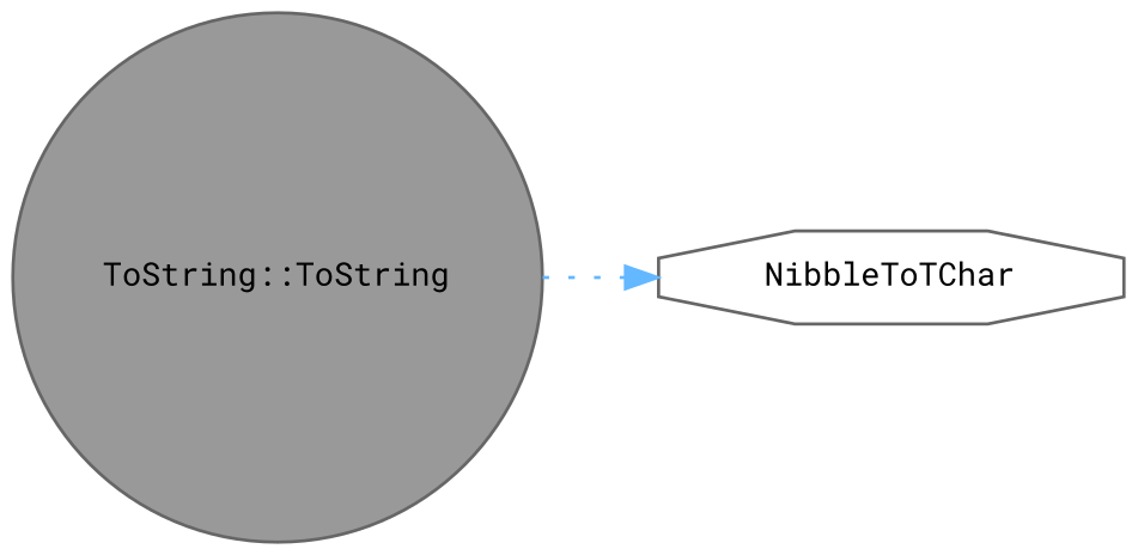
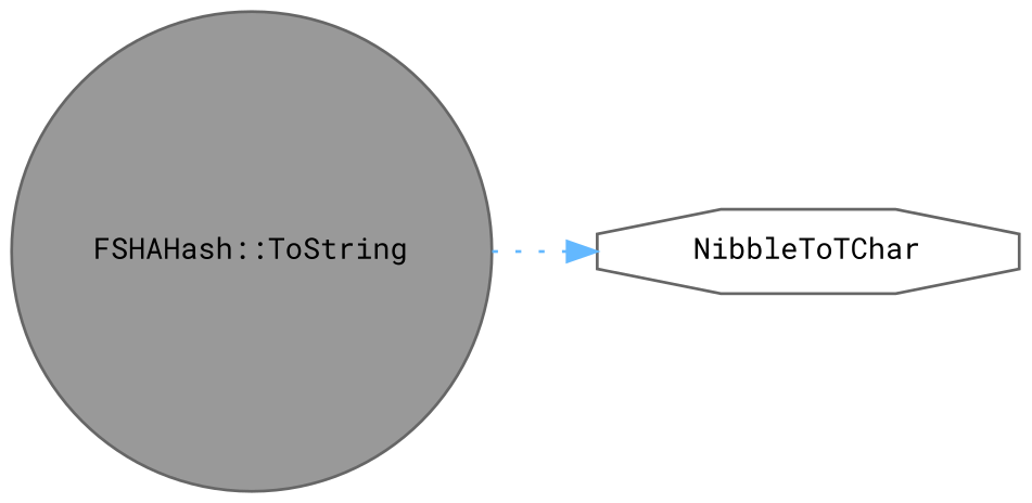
  digraph {
    rankdir=LR
    fontname="Roboto Mono"
    node [fontname="Roboto Mono" fontsize=10 style=filled]
-   n1 [color=gray40 fillcolor=grey60 fontcolor=black height=0.2 label="ToString::ToString" shape=circle width=0.4]
+   n1 [color=gray40 fillcolor=grey60 fontcolor=black height=0.2 label="FSHAHash::ToString" shape=circle width=0.4]
    n2 [color=grey40 fillcolor=white height=0.2 label=NibbleToTChar shape=octagon width=0.4]
    n1 -> n2 [color=steelblue1 fontname="Roboto Mono" fontsize=10 labelfontname=Helvetica labelfontsize=10 style=dotted]
  }
